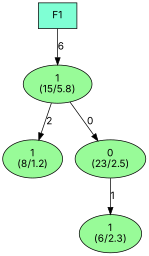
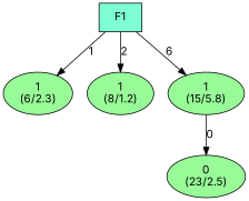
  digraph {
    fontname=Inter
    node [fillcolor=palegreen fontname=Inter shape=ellipse style=filled]
    edge [fontname=Inter]
    n1 [fillcolor=aquamarine label="F1\n" shape=box]
    n2 [label="1\n(6/2.3)"]
    n3 [label="1\n(8/1.2)"]
    n4 [label="1\n(15/5.8)"]
    n5 [label="0\n(23/2.5)"]
-   n5 -> n2 [label=1]
-   n4 -> n3 [label=2]
+   n1 -> n2 [label=1]
+   n1 -> n3 [label=2]
    n1 -> n4 [label=6]
    n4 -> n5 [label=0]
  }
